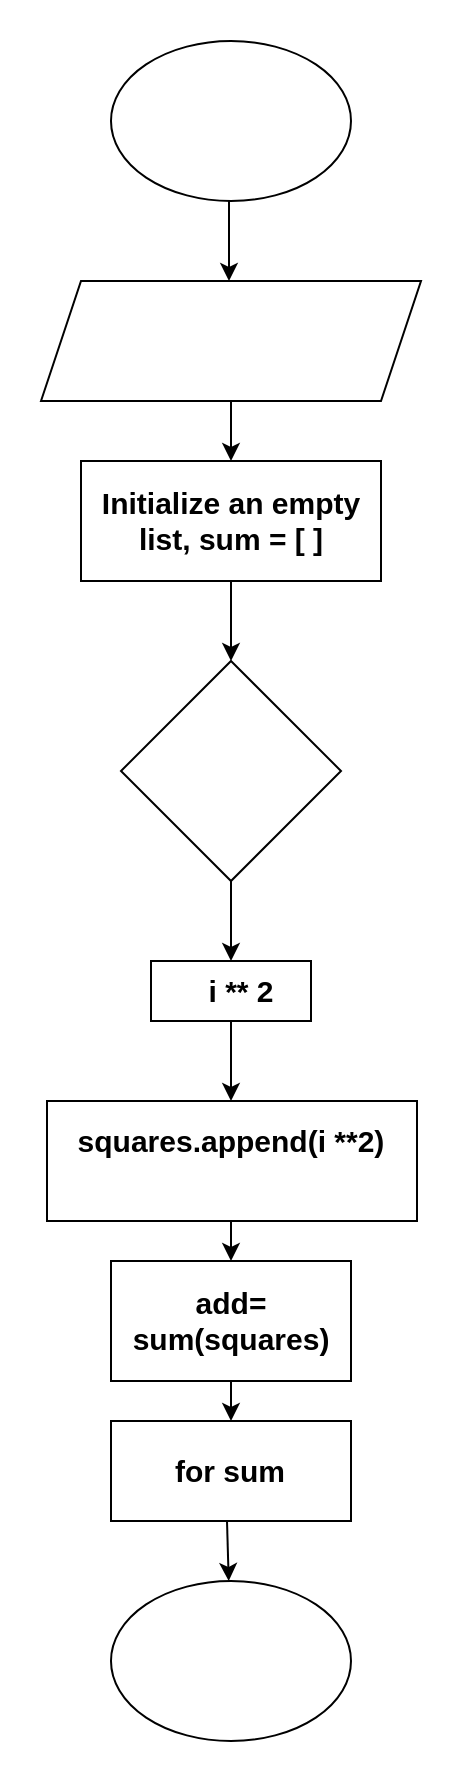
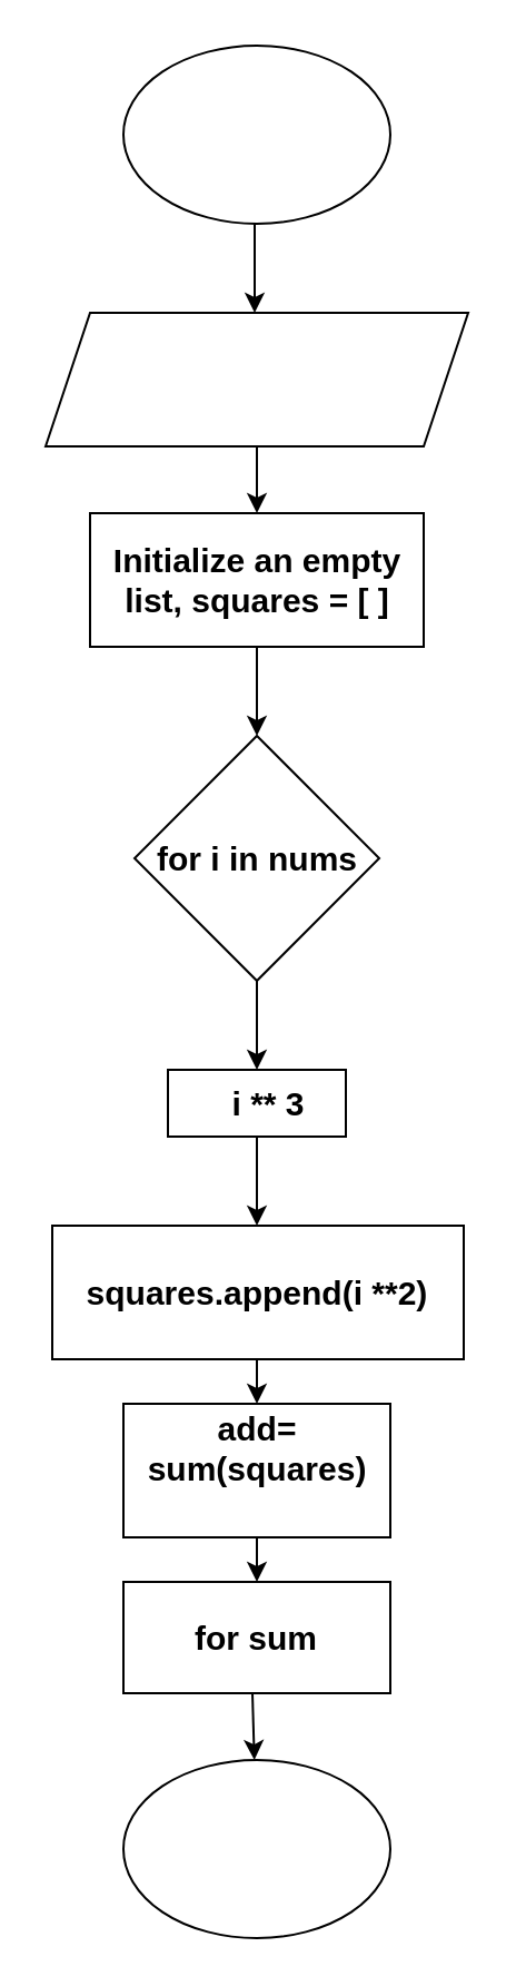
  <mxCell id="0" />
  <mxCell id="1" parent="0" />
  <mxCell id="2" value="" style="ellipse;whiteSpace=wrap;html=1;" vertex="1" parent="1"><mxGeometry x="55" y="20" width="120" height="80" as="geometry" /></mxCell>
  <mxCell id="3" value="" style="endArrow=classic;html=1;rounded=0;fontSize=20;" edge="1" parent="1"><mxGeometry width="50" height="50" relative="1" as="geometry"><mxPoint x="114" y="100" as="sourcePoint" /><mxPoint x="114" y="140" as="targetPoint" /></mxGeometry></mxCell>
  <mxCell id="4" value="" style="shape=parallelogram;perimeter=parallelogramPerimeter;whiteSpace=wrap;html=1;fixedSize=1;fontSize=20;" vertex="1" parent="1"><mxGeometry x="20" y="140" width="190" height="60" as="geometry" /></mxCell>
  <mxCell id="5" value="" style="endArrow=classic;html=1;rounded=0;fontSize=20;" edge="1" parent="1" target="6"><mxGeometry width="50" height="50" relative="1" as="geometry"><mxPoint x="115" y="200" as="sourcePoint" /><mxPoint x="115" y="240" as="targetPoint" /></mxGeometry></mxCell>
  <mxCell id="6" value="" style="rounded=0;whiteSpace=wrap;html=1;fontSize=20;" vertex="1" parent="1"><mxGeometry x="40" y="230" width="150" height="60" as="geometry" /></mxCell>
- <mxCell id="7" value="&lt;font style=&quot;font-size: 15px;&quot;&gt;&lt;b&gt;Initialize an empty&lt;br&gt;list, sum = [ ]&lt;/b&gt;&lt;/font&gt;" style="text;html=1;resizable=0;autosize=1;align=center;verticalAlign=middle;points=[];fillColor=none;strokeColor=none;rounded=0;" vertex="1" parent="1"><mxGeometry x="40" y="235" width="150" height="50" as="geometry" /></mxCell>
+ <mxCell id="7" value="&lt;font style=&quot;font-size: 15px;&quot;&gt;&lt;b&gt;Initialize an empty&lt;br&gt;list, squares = [ ]&lt;/b&gt;&lt;/font&gt;" style="text;html=1;resizable=0;autosize=1;align=center;verticalAlign=middle;points=[];fillColor=none;strokeColor=none;rounded=0;" vertex="1" parent="1"><mxGeometry x="40" y="235" width="150" height="50" as="geometry" /></mxCell>
  <mxCell id="8" value="" style="rounded=0;whiteSpace=wrap;html=1;fontSize=15;" vertex="1" parent="1"><mxGeometry x="75" y="480" width="80" height="30" as="geometry" /></mxCell>
  <mxCell id="9" value="" style="endArrow=classic;html=1;rounded=0;fontSize=20;" edge="1" parent="1"><mxGeometry width="50" height="50" relative="1" as="geometry"><mxPoint x="115" y="290" as="sourcePoint" /><mxPoint x="115" y="330" as="targetPoint" /></mxGeometry></mxCell>
- <mxCell id="10" value="&lt;b style=&quot;font-size: 15px;&quot;&gt;&lt;font style=&quot;font-size: 15px;&quot;&gt;i ** 2&lt;/font&gt;&lt;/b&gt;" style="text;html=1;resizable=0;autosize=1;align=center;verticalAlign=middle;points=[];fillColor=none;strokeColor=none;rounded=0;" vertex="1" parent="1"><mxGeometry x="90" y="480" width="60" height="30" as="geometry" /></mxCell>
+ <mxCell id="10" value="&lt;b style=&quot;font-size: 15px;&quot;&gt;&lt;font style=&quot;font-size: 15px;&quot;&gt;i ** 3&lt;/font&gt;&lt;/b&gt;" style="text;html=1;resizable=0;autosize=1;align=center;verticalAlign=middle;points=[];fillColor=none;strokeColor=none;rounded=0;" vertex="1" parent="1"><mxGeometry x="90" y="480" width="60" height="30" as="geometry" /></mxCell>
  <mxCell id="11" value="" style="rhombus;whiteSpace=wrap;html=1;fontSize=15;strokeWidth=1;fillColor=default;" vertex="1" parent="1"><mxGeometry x="60" y="330" width="110" height="110" as="geometry" /></mxCell>
+ <mxCell id="12" value="&lt;span style=&quot;font-size: 15px;&quot;&gt;&lt;b&gt;for i in nums&lt;/b&gt;&lt;/span&gt;" style="text;html=1;resizable=0;autosize=1;align=center;verticalAlign=middle;points=[];fillColor=none;strokeColor=none;rounded=0;" vertex="1" parent="1"><mxGeometry x="60" y="370" width="110" height="30" as="geometry" /></mxCell>
  <mxCell id="13" value="" style="endArrow=classic;html=1;rounded=0;fontSize=20;" edge="1" parent="1"><mxGeometry width="50" height="50" relative="1" as="geometry"><mxPoint x="115" y="440" as="sourcePoint" /><mxPoint x="115" y="480" as="targetPoint" /></mxGeometry></mxCell>
  <mxCell id="14" value="" style="endArrow=classic;html=1;rounded=0;fontSize=20;" edge="1" parent="1"><mxGeometry width="50" height="50" relative="1" as="geometry"><mxPoint x="115" y="510" as="sourcePoint" /><mxPoint x="115" y="550" as="targetPoint" /></mxGeometry></mxCell>
  <mxCell id="15" value="" style="rounded=0;whiteSpace=wrap;html=1;fontSize=15;strokeWidth=1;fillColor=default;" vertex="1" parent="1"><mxGeometry x="23" y="550" width="185" height="60" as="geometry" /></mxCell>
- <mxCell id="16" value="&lt;b&gt;squares.append(i **2)&lt;/b&gt;" style="text;html=1;strokeColor=none;fillColor=none;align=center;verticalAlign=middle;whiteSpace=wrap;rounded=0;fontSize=15;" vertex="1" parent="1"><mxGeometry x="28" y="555" width="175" height="30" as="geometry" /></mxCell>
+ <mxCell id="16" value="&lt;b&gt;squares.append(i **2)&lt;/b&gt;" style="text;html=1;strokeColor=none;fillColor=none;align=center;verticalAlign=middle;whiteSpace=wrap;rounded=0;fontSize=15;" vertex="1" parent="1"><mxGeometry x="28" y="565" width="175" height="30" as="geometry" /></mxCell>
  <mxCell id="17" value="" style="endArrow=classic;html=1;rounded=0;fontSize=20;" edge="1" parent="1" target="18"><mxGeometry width="50" height="50" relative="1" as="geometry"><mxPoint x="115" y="610" as="sourcePoint" /><mxPoint x="115" y="650" as="targetPoint" /></mxGeometry></mxCell>
  <mxCell id="18" value="" style="rounded=0;whiteSpace=wrap;html=1;fontSize=15;strokeWidth=1;fillColor=default;" vertex="1" parent="1"><mxGeometry x="55" y="630" width="120" height="60" as="geometry" /></mxCell>
- <mxCell id="19" value="&lt;b&gt;add= sum(squares)&lt;/b&gt;" style="text;html=1;strokeColor=none;fillColor=none;align=center;verticalAlign=middle;whiteSpace=wrap;rounded=0;fontSize=15;" vertex="1" parent="1"><mxGeometry x="78" y="645" width="75" height="30" as="geometry" /></mxCell>
+ <mxCell id="19" value="&lt;b&gt;add= sum(squares)&lt;/b&gt;" style="text;html=1;strokeColor=none;fillColor=none;align=center;verticalAlign=middle;whiteSpace=wrap;rounded=0;fontSize=15;" vertex="1" parent="1"><mxGeometry x="78" y="635" width="75" height="30" as="geometry" /></mxCell>
  <mxCell id="20" value="" style="endArrow=classic;html=1;rounded=0;fontSize=20;" edge="1" parent="1" target="21"><mxGeometry width="50" height="50" relative="1" as="geometry"><mxPoint x="115" y="690" as="sourcePoint" /><mxPoint x="115" y="730" as="targetPoint" /></mxGeometry></mxCell>
  <mxCell id="21" value="" style="rounded=0;whiteSpace=wrap;html=1;fontSize=15;strokeWidth=1;fillColor=default;" vertex="1" parent="1"><mxGeometry x="55" y="710" width="120" height="50" as="geometry" /></mxCell>
  <mxCell id="22" value="for sum" style="text;html=1;strokeColor=none;fillColor=none;align=center;verticalAlign=middle;whiteSpace=wrap;rounded=0;fontSize=15;fontStyle=1" vertex="1" parent="1"><mxGeometry x="75" y="720" width="80" height="30" as="geometry" /></mxCell>
  <mxCell id="23" value="" style="endArrow=classic;html=1;rounded=0;fontSize=20;" edge="1" parent="1" target="24"><mxGeometry width="50" height="50" relative="1" as="geometry"><mxPoint x="113" y="760" as="sourcePoint" /><mxPoint x="113" y="800" as="targetPoint" /></mxGeometry></mxCell>
  <mxCell id="24" value="" style="ellipse;whiteSpace=wrap;html=1;fontSize=15;strokeWidth=1;fillColor=default;" vertex="1" parent="1"><mxGeometry x="55" y="790" width="120" height="80" as="geometry" /></mxCell>
